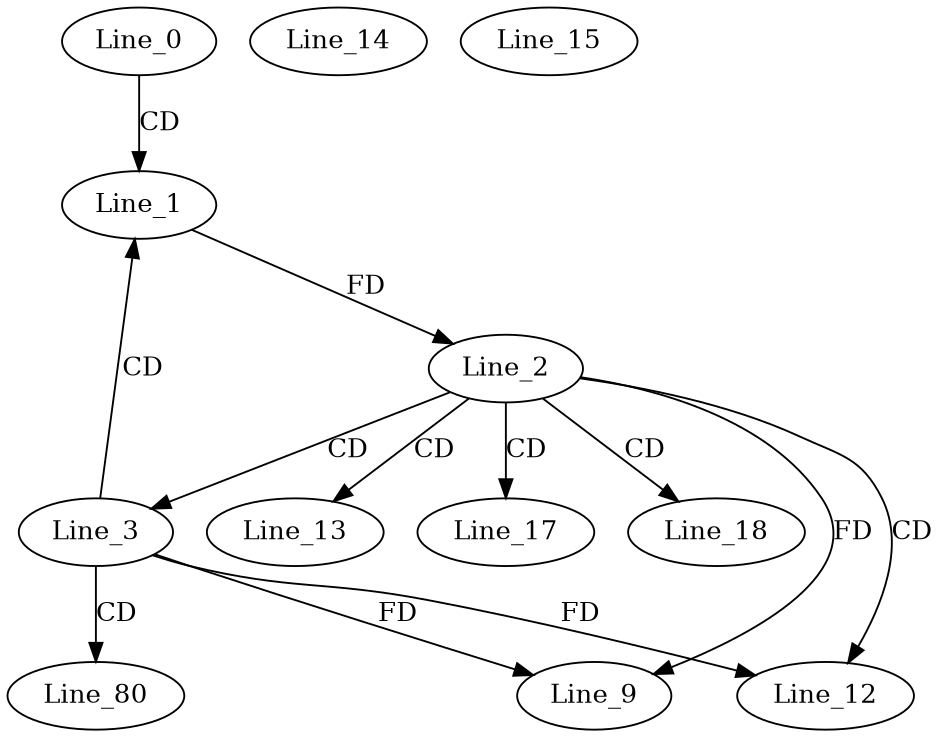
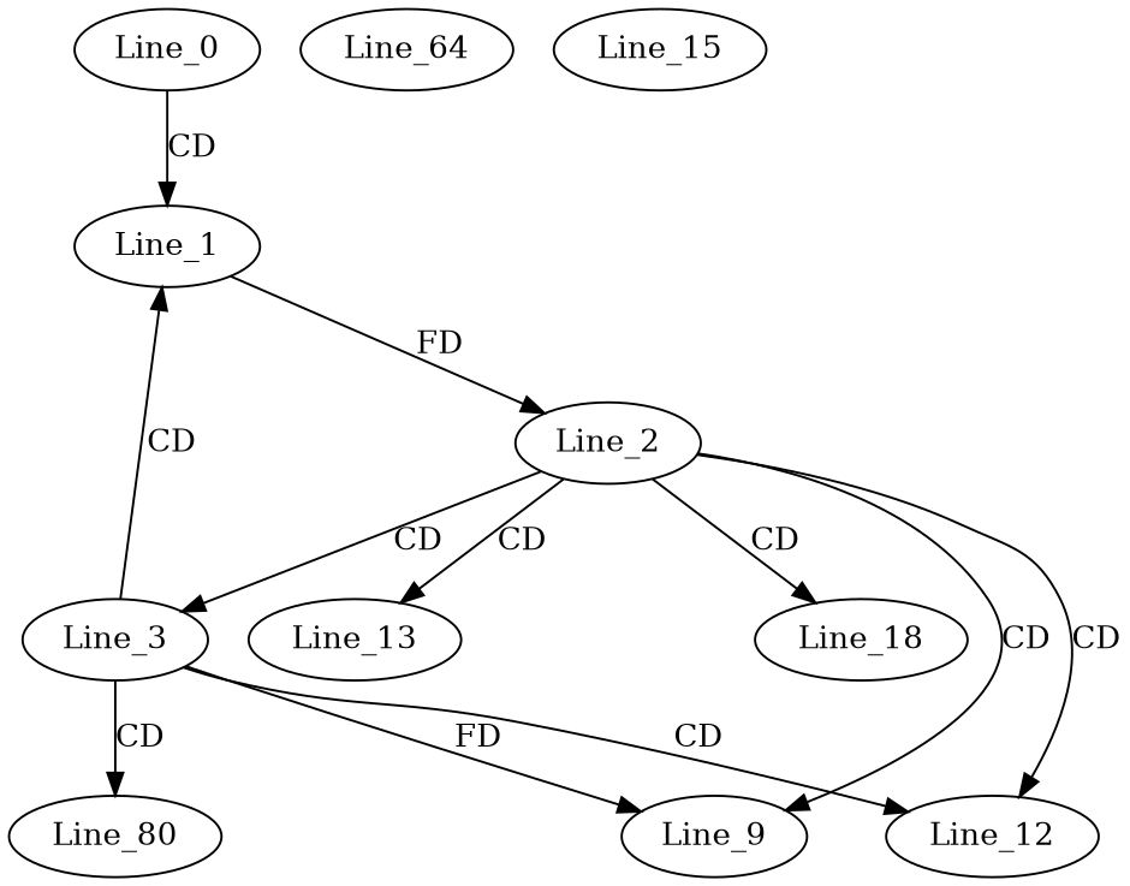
  digraph {
    Line_0
    Line_1
    Line_2
    Line_3
    Line_9
    Line_12
    Line_13
-   Line_17
    Line_18
    n10 [label=Line_80]
-   Line_14
+   Line_14 [label=Line_64]
    Line_15
    Line_0 -> Line_1 [label=CD]
    Line_1 -> Line_2 [label=FD]
    Line_2 -> Line_3 [label=CD]
-   Line_2 -> Line_9 [label=FD]
+   Line_2 -> Line_9 [label=CD]
    Line_2 -> Line_12 [label=CD]
    Line_2 -> Line_13 [label=CD]
-   Line_2 -> Line_17 [label=CD]
    Line_2 -> Line_18 [label=CD]
    Line_3 -> Line_1 [label=CD]
    Line_3 -> Line_9 [label=FD]
-   Line_3 -> Line_12 [label=FD]
+   Line_3 -> Line_12 [label=CD]
    Line_3 -> n10 [label=CD]
  }
